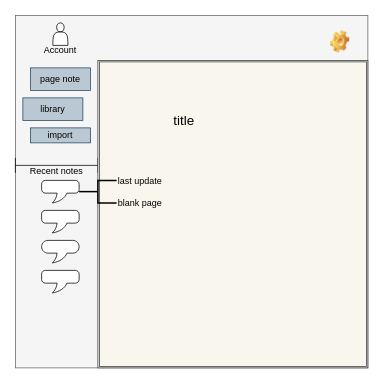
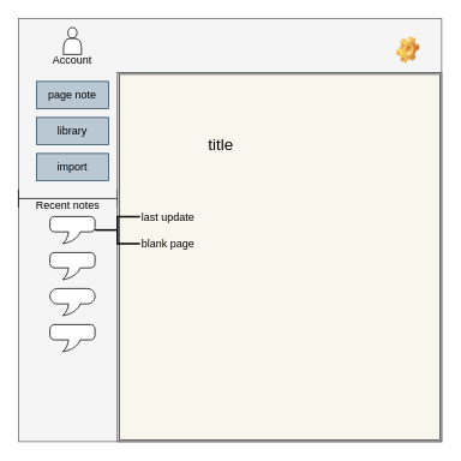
  <mxCell id="0" />
  <mxCell id="1" parent="0" />
  <mxCell id="2" value="" style="whiteSpace=wrap;html=1;aspect=fixed;fillColor=#f5f5f5;strokeColor=#666666;fontColor=#333333;" vertex="1" parent="1"><mxGeometry x="20" y="20" width="470" height="470" as="geometry" /></mxCell>
  <mxCell id="3" value="&lt;br&gt;&lt;br&gt;&lt;br&gt;Account" style="shape=actor;whiteSpace=wrap;html=1;" vertex="1" parent="1"><mxGeometry x="70" y="30" width="20" height="30" as="geometry" /></mxCell>
  <mxCell id="4" value="" style="shape=image;html=1;verticalLabelPosition=bottom;verticalAlign=top;imageAspect=1;aspect=fixed;image=img/clipart/Gear_128x128.png" vertex="1" parent="1"><mxGeometry x="440" y="40" width="25.57" height="30" as="geometry" /></mxCell>
  <mxCell id="5" value="" style="whiteSpace=wrap;html=1;shape=mxgraph.basic.roundRectCallout;dx=27.2;dy=13;size=5;boundedLbl=1;" vertex="1" parent="1"><mxGeometry x="55" y="360" width="50" height="30" as="geometry" /></mxCell>
  <mxCell id="6" value="" style="whiteSpace=wrap;html=1;shape=mxgraph.basic.roundRectCallout;dx=27.2;dy=13;size=5;boundedLbl=1;" vertex="1" parent="1"><mxGeometry x="55" y="240" width="50" height="30" as="geometry" /></mxCell>
  <mxCell id="7" value="" style="whiteSpace=wrap;html=1;shape=mxgraph.basic.roundRectCallout;dx=27.2;dy=13;size=5;boundedLbl=1;" vertex="1" parent="1"><mxGeometry x="55" y="280" width="50" height="30" as="geometry" /></mxCell>
  <mxCell id="8" value="" style="whiteSpace=wrap;html=1;shape=mxgraph.basic.roundRectCallout;dx=27.2;dy=13;size=8.5;boundedLbl=1;" vertex="1" parent="1"><mxGeometry x="55" y="320" width="50" height="30" as="geometry" /></mxCell>
  <mxCell id="9" value="&lt;br&gt;Recent notes" style="shape=crossbar;whiteSpace=wrap;html=1;rounded=1;" vertex="1" parent="1"><mxGeometry x="20" y="210" width="110" height="20" as="geometry" /></mxCell>
  <mxCell id="10" value="page note" style="text;html=1;strokeColor=#23445d;fillColor=#bac8d3;align=center;verticalAlign=middle;whiteSpace=wrap;rounded=0;" vertex="1" parent="1"><mxGeometry x="40" y="90" width="80" height="30" as="geometry" /></mxCell>
- <mxCell id="11" value="library" style="text;html=1;strokeColor=#23445d;fillColor=#bac8d3;align=center;verticalAlign=middle;whiteSpace=wrap;rounded=0;" vertex="1" parent="1"><mxGeometry x="30" y="130" width="80" height="30" as="geometry" /></mxCell>
- <mxCell id="12" value="import" style="text;html=1;strokeColor=#23445d;fillColor=#bac8d3;align=center;verticalAlign=middle;whiteSpace=wrap;rounded=0;" vertex="1" parent="1"><mxGeometry x="40" y="170" width="80" height="20" as="geometry" /></mxCell>
+ <mxCell id="11" value="library" style="text;html=1;strokeColor=#23445d;fillColor=#bac8d3;align=center;verticalAlign=middle;whiteSpace=wrap;rounded=0;" vertex="1" parent="1"><mxGeometry x="40" y="130" width="80" height="30" as="geometry" /></mxCell>
+ <mxCell id="12" value="import" style="text;html=1;strokeColor=#23445d;fillColor=#bac8d3;align=center;verticalAlign=middle;whiteSpace=wrap;rounded=0;" vertex="1" parent="1"><mxGeometry x="40" y="170" width="80" height="30" as="geometry" /></mxCell>
  <mxCell id="13" value="" style="shape=ext;double=1;rounded=0;whiteSpace=wrap;html=1;fillColor=#f9f7ed;strokeColor=#36393d;" vertex="1" parent="1"><mxGeometry x="130" y="80" width="360" height="410" as="geometry" /></mxCell>
  <mxCell id="14" value="last update&lt;br&gt;&lt;br&gt;blank page" style="strokeWidth=2;html=1;shape=mxgraph.flowchart.annotation_2;align=left;labelPosition=right;pointerEvents=1;" vertex="1" parent="1"><mxGeometry x="105" y="240" width="50" height="30" as="geometry" /></mxCell>
  <mxCell id="15" value="&lt;font style=&quot;font-size: 18px;&quot;&gt;title&lt;/font&gt;" style="text;strokeColor=none;fillColor=none;align=left;verticalAlign=middle;spacingLeft=4;spacingRight=4;overflow=hidden;points=[[0,0.5],[1,0.5]];portConstraint=eastwest;rotatable=0;whiteSpace=wrap;html=1;strokeWidth=3;" vertex="1" parent="1"><mxGeometry x="225" y="145" width="80" height="30" as="geometry" /></mxCell>
